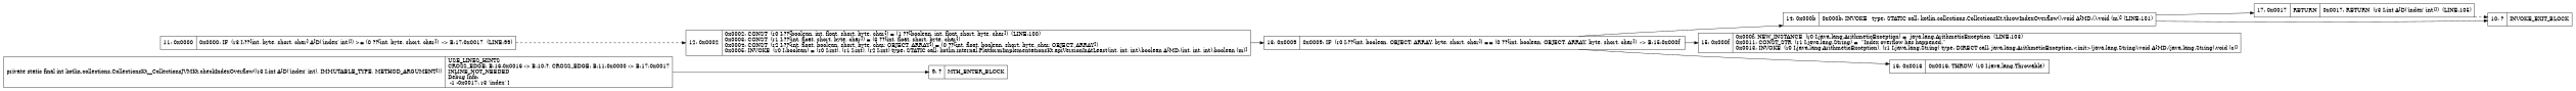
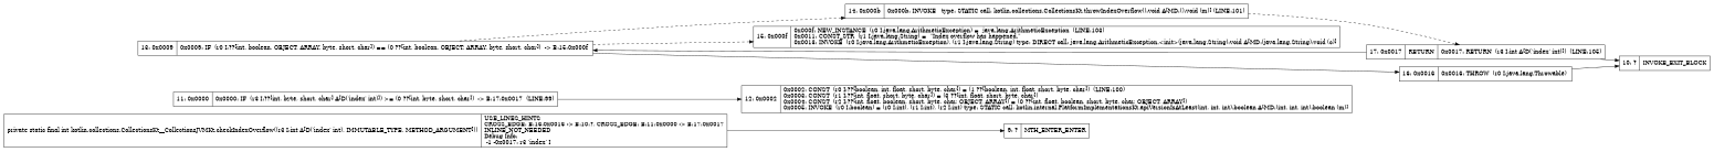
  digraph {
    rankdir=LR
    node [shape=record]
-   n1 [label="{9\:\ ?|MTH_ENTER_BLOCK\l}"]
+   n1 [label="{9\:\ ?|MTH_ENTER_ENTER\l}"]
    n2 [label="{11\:\ 0x0000|0x0000: IF  (r3 I:??[int, byte, short, char] A[D('index' int)]) \>= (0 ??[int, byte, short, char])  \-\> B:17:0x0017  (LINE:99)\l}"]
    n3 [label="{12\:\ 0x0002|0x0002: CONST  (r0 I:??[boolean, int, float, short, byte, char]) = (1 ??[boolean, int, float, short, byte, char])  (LINE:100)\l0x0003: CONST  (r1 I:??[int, float, short, byte, char]) = (3 ??[int, float, short, byte, char]) \l0x0004: CONST  (r2 I:??[int, float, boolean, short, byte, char, OBJECT, ARRAY]) = (0 ??[int, float, boolean, short, byte, char, OBJECT, ARRAY]) \l0x0005: INVOKE  (r0 I:boolean) = (r0 I:int), (r1 I:int), (r2 I:int) type: STATIC call: kotlin.internal.PlatformImplementationsKt.apiVersionIsAtLeast(int, int, int):boolean A[MD:(int, int, int):boolean (m)]\l}"]
    n4 [label="{13\:\ 0x0009|0x0009: IF  (r0 I:??[int, boolean, OBJECT, ARRAY, byte, short, char]) == (0 ??[int, boolean, OBJECT, ARRAY, byte, short, char])  \-\> B:15:0x000f \l}"]
    n5 [label="{17\:\ 0x0017|RETURN\l|0x0017: RETURN  (r3 I:int A[D('index' int)])  (LINE:105)\l}"]
    n6 [label="{10\:\ ?|INVOKE_EXIT_BLOCK\l}"]
    n7 [label="{14\:\ 0x000b|0x000b: INVOKE   type: STATIC call: kotlin.collections.CollectionsKt.throwIndexOverflow():void A[MD:():void (m)] (LINE:101)\l}"]
    n8 [label="{15\:\ 0x000f|0x000f: NEW_INSTANCE  (r0 I:java.lang.ArithmeticException) =  java.lang.ArithmeticException  (LINE:103)\l0x0011: CONST_STR  (r1 I:java.lang.String) =  \"Index overflow has happened.\" \l0x0013: INVOKE  (r0 I:java.lang.ArithmeticException), (r1 I:java.lang.String) type: DIRECT call: java.lang.ArithmeticException.\<init\>(java.lang.String):void A[MD:(java.lang.String):void (c)]\l}"]
    n9 [label="{16\:\ 0x0016|0x0016: THROW  (r0 I:java.lang.Throwable) \l}"]
    n10 [label="{private static final int kotlin.collections.CollectionsKt__CollectionsJVMKt.checkIndexOverflow((r3 I:int A[D('index' int), IMMUTABLE_TYPE, METHOD_ARGUMENT]))  | USE_LINES_HINTS\lCROSS_EDGE: B:16:0x0016 \-\> B:10:?, CROSS_EDGE: B:11:0x0000 \-\> B:17:0x0017\lINLINE_NOT_NEEDED\lDebug Info:\l  \-1 \-0x0017: r3 'index' I\l}"]
-   n2 -> n3 [style=dashed]
-   n3 -> n4
-   n4 -> n7 [style=solid]
-   n4 -> n8
+   n2 -> n3 [style=solid]
+   n5 -> n4
+   n4 -> n7 [style=dashed]
+   n4 -> n8 [style=dashed]
    n4 -> n9
-   n5 -> n6 [style=dashed]
-   n7 -> n5
-   n7 -> n6
+   n5 -> n6
+   n7 -> n5 [style=dashed]
+   n9 -> n6
    n10 -> n1
  }
